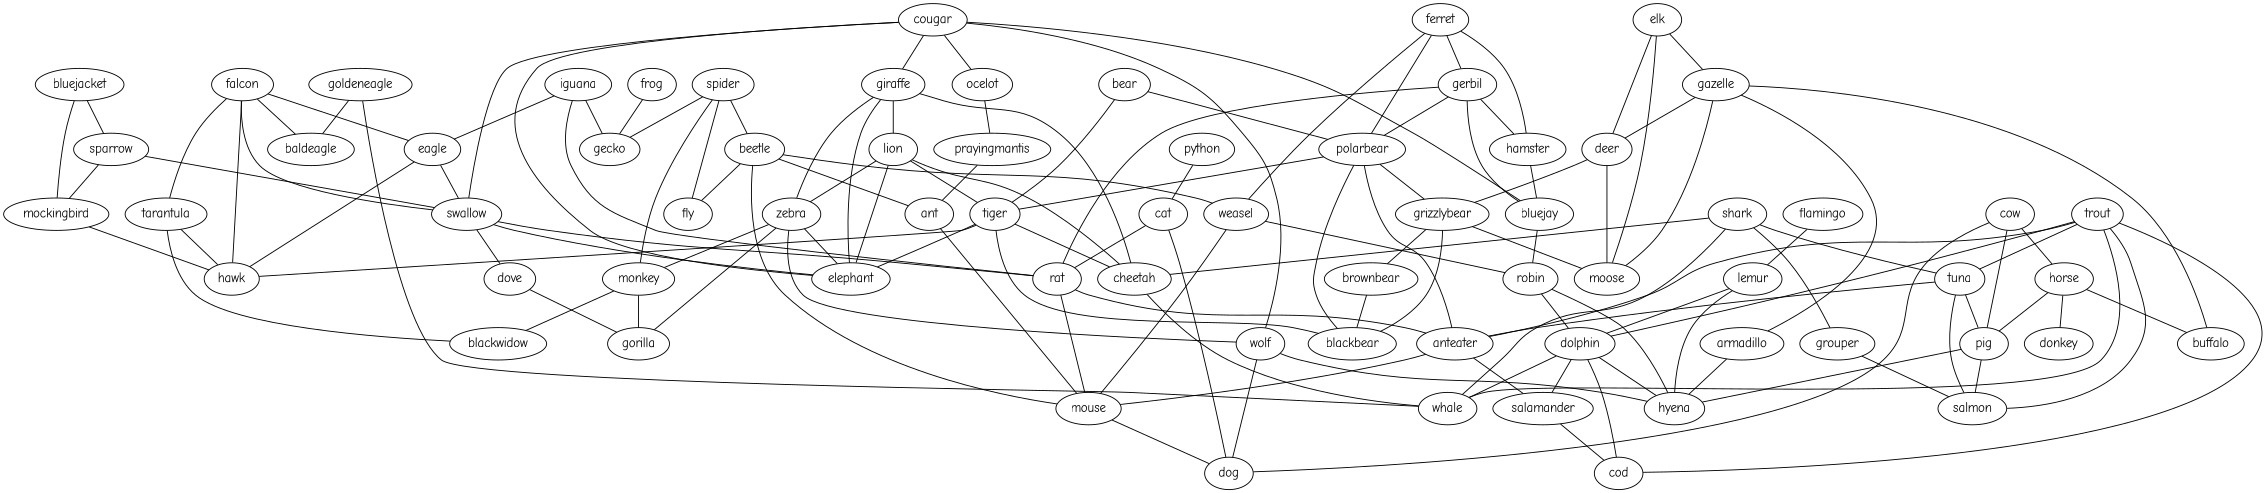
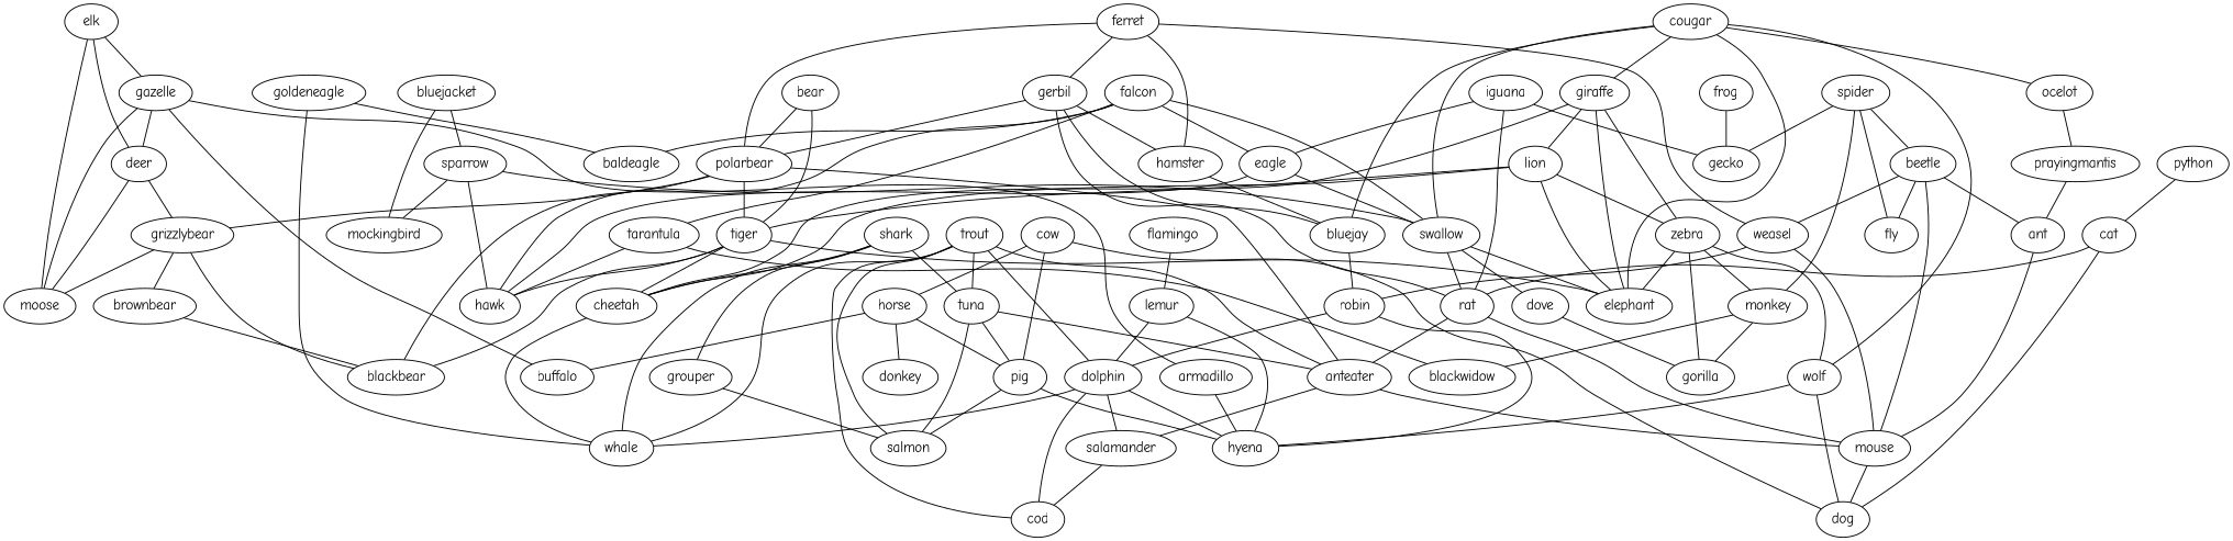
  strict graph {
    fontname="Comic Neue"
    node [fontname="Comic Neue"]
    edge [fontname="Comic Neue" weight=1]
    bluejacket
    sparrow
    mockingbird
    swallow
    hawk
    elephant
    rat
    dove
    elk
    gazelle
    deer
    moose
    armadillo
    buffalo
    grizzlybear
    cougar
    giraffe
    wolf
    ocelot
    bluejay
    lion
    zebra
    cheetah
    dog
    hyena
    prayingmantis
    robin
    python
    cat
    bear
    polarbear
    tiger
    anteater
    blackbear
    ferret
    gerbil
    hamster
    weasel
    mouse
    monkey
    gorilla
    whale
    falcon
    baldeagle
    tarantula
    eagle
    blackwidow
    flamingo
    lemur
    dolphin
    goldeneagle
    spider
    beetle
    fly
    gecko
    ant
    iguana
    trout
    tuna
    salmon
    cod
    pig
    salamander
    cow
    horse
    donkey
    shark
    grouper
    frog
    brownbear
    bluejacket -- sparrow
    bluejacket -- mockingbird
    sparrow -- mockingbird
    sparrow -- swallow
-   mockingbird -- hawk
+   sparrow -- hawk
    swallow -- elephant
    swallow -- rat
    swallow -- dove
    rat -- anteater
    rat -- mouse
    dove -- gorilla
    elk -- gazelle
    elk -- deer
    elk -- moose
    gazelle -- deer
    gazelle -- moose
    gazelle -- armadillo
    gazelle -- buffalo
    deer -- moose
    deer -- grizzlybear
    armadillo -- hyena
    grizzlybear -- moose
    grizzlybear -- blackbear
    grizzlybear -- brownbear
    cougar -- swallow
    cougar -- elephant
    cougar -- giraffe
    cougar -- wolf
    cougar -- ocelot
    cougar -- bluejay
    giraffe -- elephant
    giraffe -- lion
    giraffe -- zebra
    giraffe -- cheetah
    wolf -- dog
    wolf -- hyena
    ocelot -- prayingmantis
    bluejay -- robin
    lion -- elephant
    lion -- zebra
    lion -- cheetah
    lion -- tiger
    zebra -- elephant
    zebra -- wolf
    zebra -- monkey
    zebra -- gorilla
    cheetah -- whale
    prayingmantis -- ant
    robin -- hyena
    robin -- dolphin
    python -- cat
    cat -- rat
    cat -- dog
    bear -- polarbear
    bear -- tiger
    polarbear -- grizzlybear
    polarbear -- tiger
    polarbear -- anteater
    polarbear -- blackbear
    tiger -- hawk
    tiger -- elephant
    tiger -- cheetah
    tiger -- blackbear
    anteater -- mouse
    anteater -- salamander
    ferret -- polarbear
    ferret -- gerbil
    ferret -- hamster
    ferret -- weasel
    gerbil -- rat
    gerbil -- bluejay
    gerbil -- polarbear
    gerbil -- hamster
    hamster -- bluejay
    weasel -- robin
    weasel -- mouse
    mouse -- dog
    monkey -- gorilla
    monkey -- blackwidow
    falcon -- swallow
    falcon -- hawk
    falcon -- baldeagle
    falcon -- tarantula
    falcon -- eagle
    tarantula -- hawk
    tarantula -- blackwidow
    eagle -- swallow
    eagle -- hawk
    flamingo -- lemur
    lemur -- hyena
    lemur -- dolphin
    dolphin -- hyena
    dolphin -- whale
    dolphin -- cod
    dolphin -- salamander
    goldeneagle -- whale
    goldeneagle -- baldeagle
    spider -- monkey
    spider -- beetle
    spider -- fly
    spider -- gecko
    beetle -- weasel
    beetle -- mouse
    beetle -- fly
    beetle -- ant
    ant -- mouse
    iguana -- rat
    iguana -- eagle
    iguana -- gecko
    trout -- anteater
    trout -- whale
    trout -- dolphin
    trout -- tuna
    trout -- salmon
    trout -- cod
    tuna -- anteater
    tuna -- salmon
    tuna -- pig
    pig -- hyena
    pig -- salmon
    salamander -- cod
    cow -- dog
    cow -- pig
    cow -- horse
    horse -- buffalo
    horse -- pig
    horse -- donkey
    shark -- cheetah
    shark -- whale
    shark -- tuna
    shark -- grouper
    grouper -- salmon
    frog -- gecko
    brownbear -- blackbear
  }
